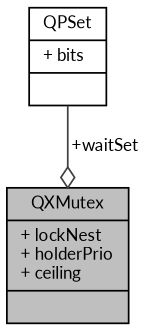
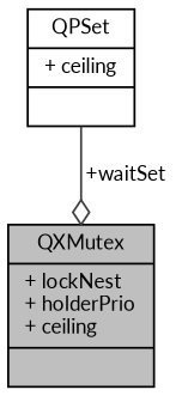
  digraph {
    fontname=Lato
    node [color=black fontname=Lato fontsize=10 shape=record style=filled]
    n1 [fillcolor=grey75 fontcolor=black height=0.2 label="{QXMutex\n|+ lockNest\l+ holderPrio\l+ ceiling\l|}" width=0.4]
-   n2 [fillcolor=white height=0.2 label="{QPSet\n|+ bits\l|}" width=0.4]
+   n2 [fillcolor=white height=0.2 label="{QPSet\n|+ ceiling\l|}" width=0.4]
    n2 -> n1 [arrowhead=odiamond color=grey25 fontname=Lato fontsize=10 label=" +waitSet" labelfontname=Helvetica labelfontsize=10 style=solid]
  }
